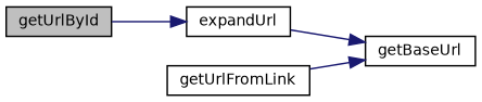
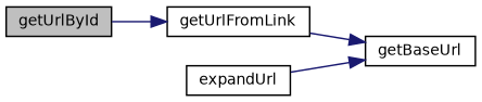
  digraph {
    rankdir=LR
    node [color=black fillcolor=white fontname=Helvetica fontsize=10 shape=record style=filled]
    edge [color=midnightblue fontname=Helvetica fontsize=10 labelfontname=Helvetica labelfontsize=10 style=solid]
    n1 [fillcolor=grey75 fontcolor=black height=0.2 label=getUrlById width=0.4]
    n2 [height=0.2 label=getUrlFromLink width=0.4]
    n3 [height=0.2 label=getBaseUrl width=0.4]
    n4 [height=0.2 label=expandUrl width=0.4]
-   n1 -> n4
+   n1 -> n2
    n2 -> n3
    n4 -> n3
  }
